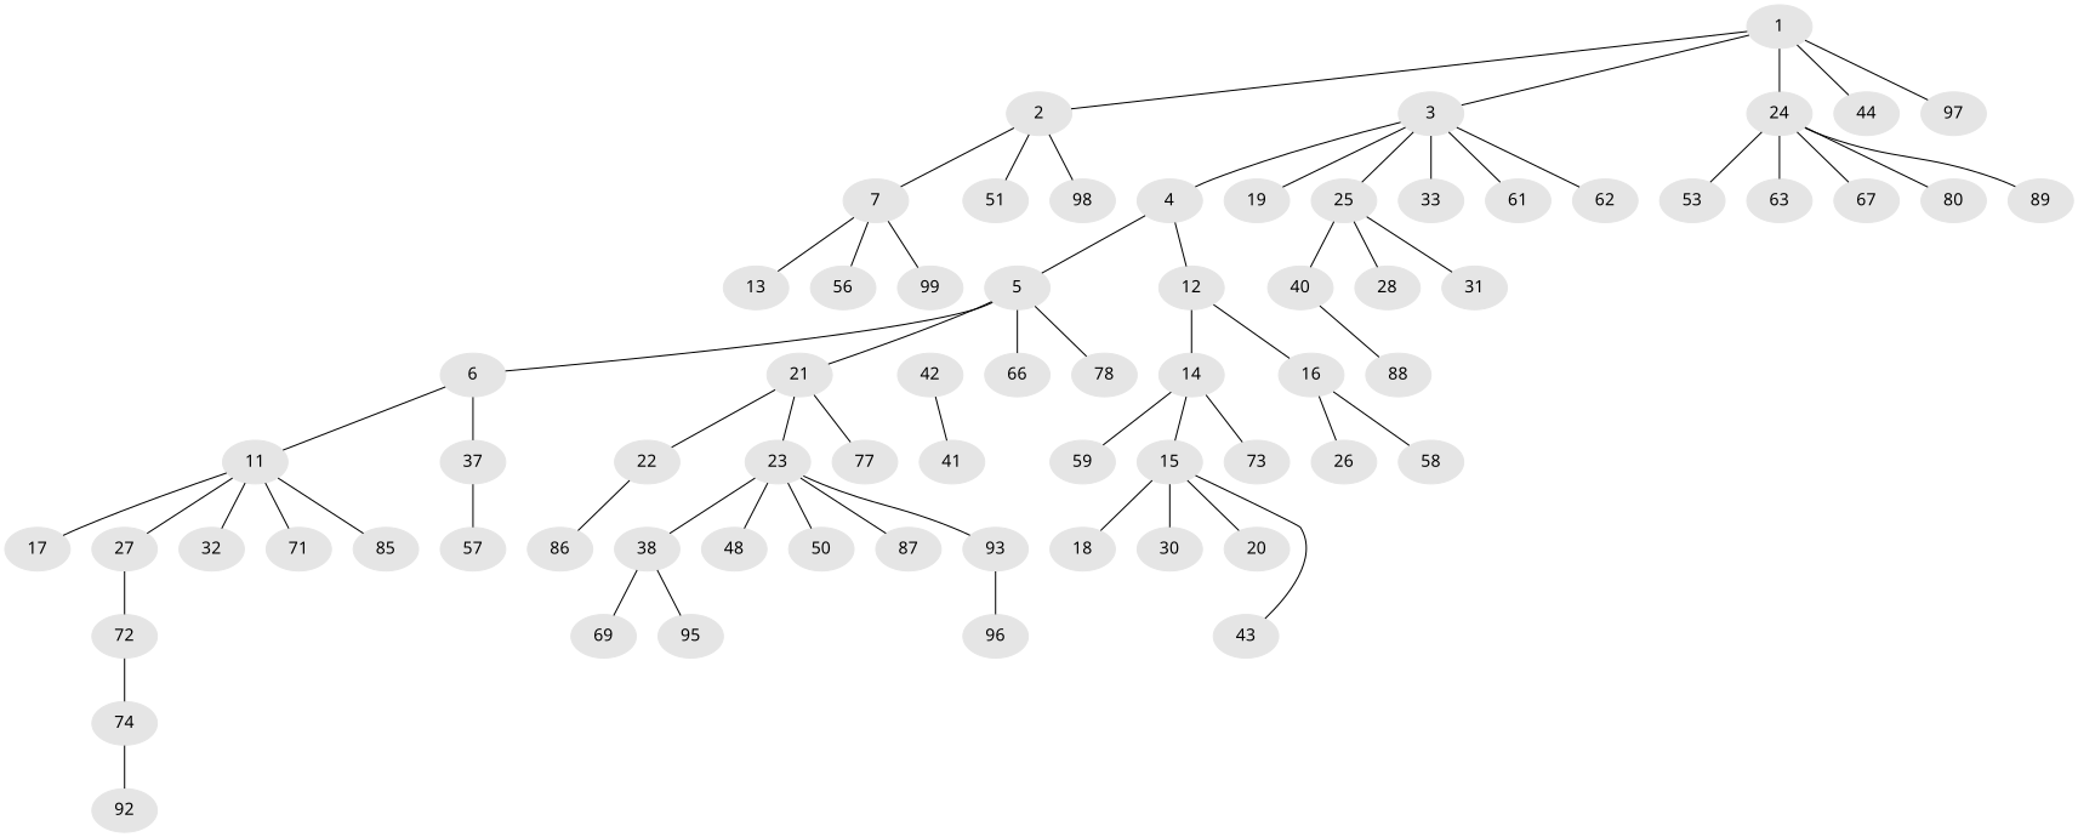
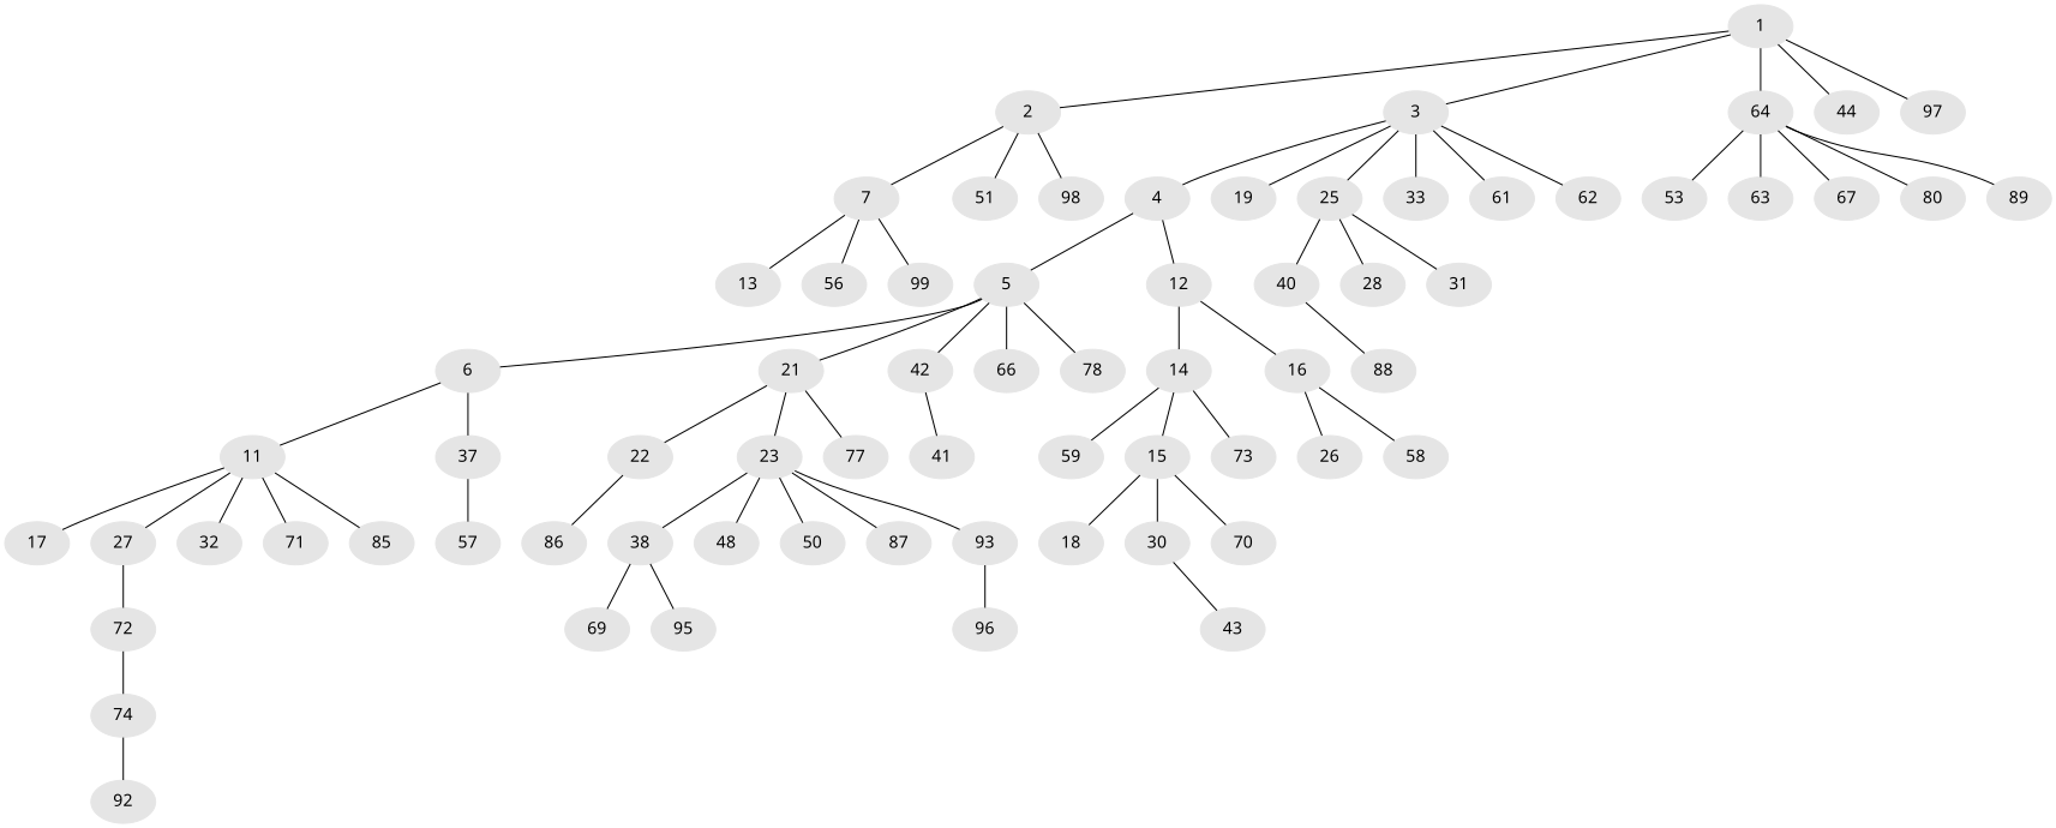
  graph {
    fontname="Noto Sans"
    node [color=gray90 fontname="Noto Sans" style=filled]
    edge [fontname="Noto Sans"]
    1 [super="+8"]
    2 [super="+68"]
    3 [super="+35"]
-   24 [super="+34"]
+   24 [super="+34" label=64]
    44
    97
    7 [super="+9"]
    51 [super="+81"]
    98
    4 [super="+10"]
    19
    25 [super="+79"]
    33
    61
    62
    53
    63
    67
    80
    89 [super="+94"]
    13 [super="+82"]
    56
    99
    5 [super="+49"]
    12 [super="+39"]
    40
    28
    31
    6 [super="+75"]
    21 [super="+83"]
    42 [super="+60"]
    66 [super="+76"]
    78
    14 [super="+36"]
    16 [super="+29"]
    88
    11 [super="+20"]
    37
    22 [super="+55"]
    23 [super="+65"]
    77
    41
    17 [super="+91"]
    27 [super="+45"]
    32 [super="+47"]
    71
    85
    57
    72
    59
    15 [super="+52"]
    73
    26 [super="+54"]
    58
    18
    30
-   70 [label=20]
+   70
    43 [super="+46"]
    86
    38
    48
    50
    87
    93
    69
    95
    96
    74 [super="+84"]
    92
    1 -- 2
    1 -- 3
    1 -- 24
    1 -- 44
    1 -- 97
    2 -- 7
    2 -- 51
    2 -- 98
    3 -- 4
    3 -- 19
    3 -- 25
    3 -- 33
    3 -- 61
    3 -- 62
    24 -- 53
    24 -- 63
    24 -- 67
    24 -- 80
    24 -- 89
    7 -- 13
    7 -- 56
    7 -- 99
    4 -- 5
    4 -- 12
    25 -- 40
    25 -- 28
    25 -- 31
    5 -- 6
    5 -- 21
+   5 -- 42
    5 -- 66
    5 -- 78
    12 -- 14
    12 -- 16
    40 -- 88
    6 -- 11
    6 -- 37
    21 -- 22
    21 -- 23
    21 -- 77
    42 -- 41
    14 -- 59
    14 -- 15
    14 -- 73
    16 -- 26
    16 -- 58
    11 -- 17
    11 -- 27
    11 -- 32
    11 -- 71
    11 -- 85
    37 -- 57
    22 -- 86
    23 -- 38
    23 -- 48
    23 -- 50
    23 -- 87
    23 -- 93
    27 -- 72
    72 -- 74
    15 -- 18
    15 -- 30
    15 -- 70
-   15 -- 43
+   30 -- 43
    38 -- 69
    38 -- 95
    93 -- 96
    74 -- 92
  }
